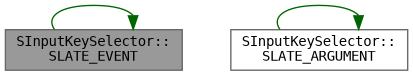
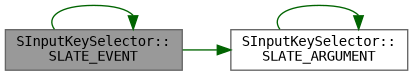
  digraph {
    rankdir=LR
    fontname="DejaVu Sans Mono"
    node [fontname="DejaVu Sans Mono" fontsize=10 shape=box style=filled]
    edge [color=darkgreen fontname="DejaVu Sans Mono" fontsize=10 labelfontname=Helvetica labelfontsize=10 style=solid]
    n1 [color=gray40 fillcolor=grey60 fontcolor=black height=0.2 label="SInputKeySelector::\lSLATE_EVENT" width=0.4]
    n2 [color=grey40 fillcolor=white height=0.2 label="SInputKeySelector::\lSLATE_ARGUMENT" width=0.4]
    n1 -> n1
+   n1 -> n2
    n2 -> n2
  }
